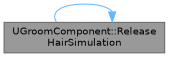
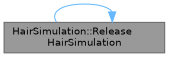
  digraph {
    rankdir=LR
-   n1 [color=gray40 fillcolor=grey60 fontcolor=black fontname=Helvetica fontsize=10 height=0.2 label="UGroomComponent::Release\lHairSimulation" shape=box style=filled width=0.4]
+   n1 [color=gray40 fillcolor=grey60 fontcolor=black fontname=Helvetica fontsize=10 height=0.2 label="HairSimulation::Release\lHairSimulation" shape=box style=filled width=0.4]
    n1 -> n1 [color=steelblue1 fontname=Helvetica fontsize=10 labelfontname=Helvetica labelfontsize=10 style=solid]
  }
